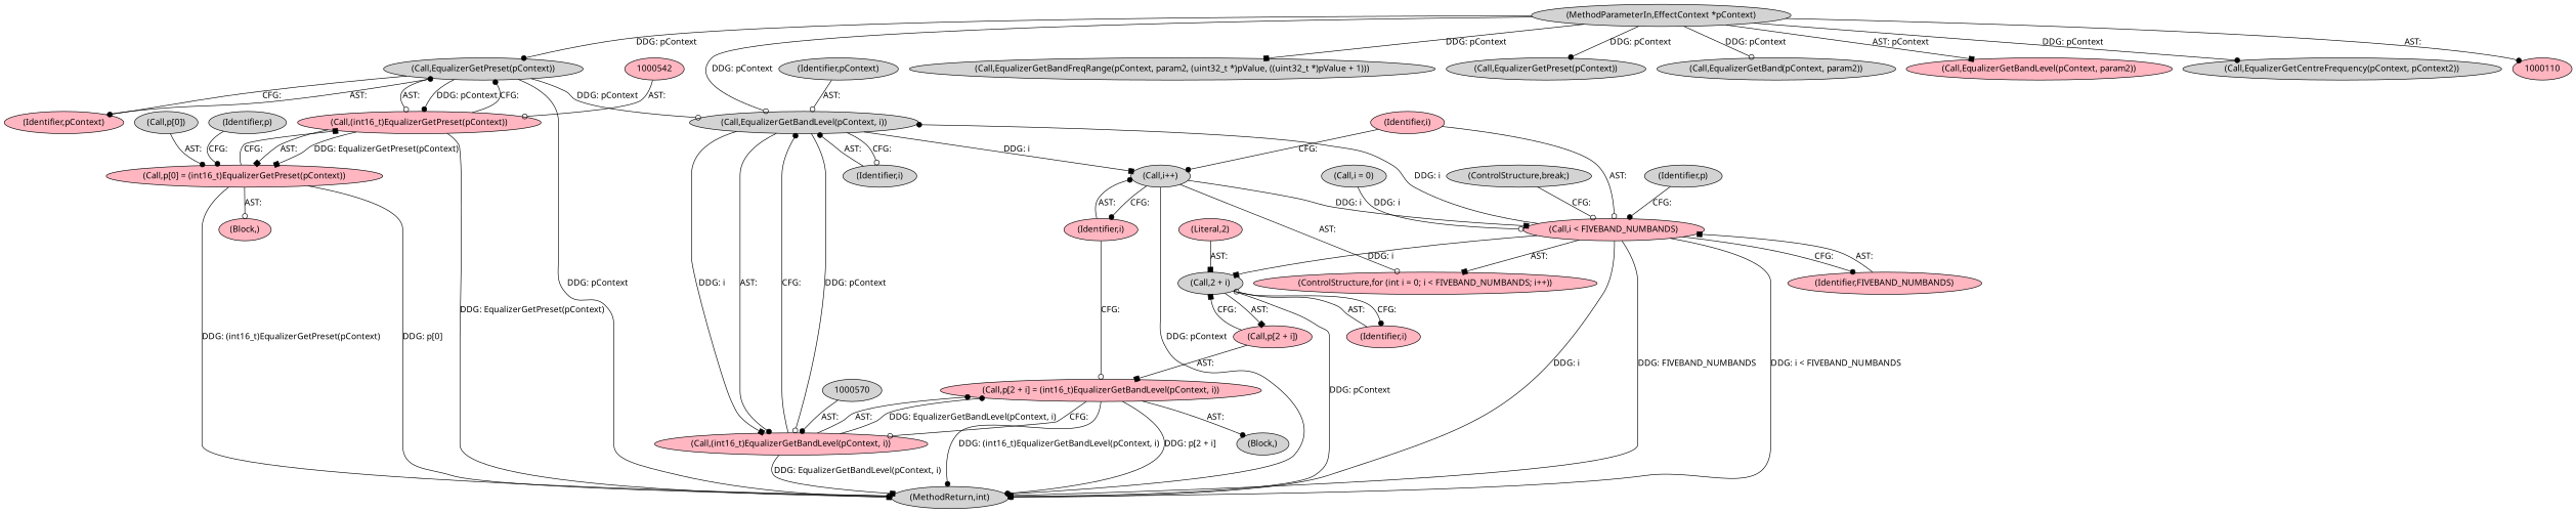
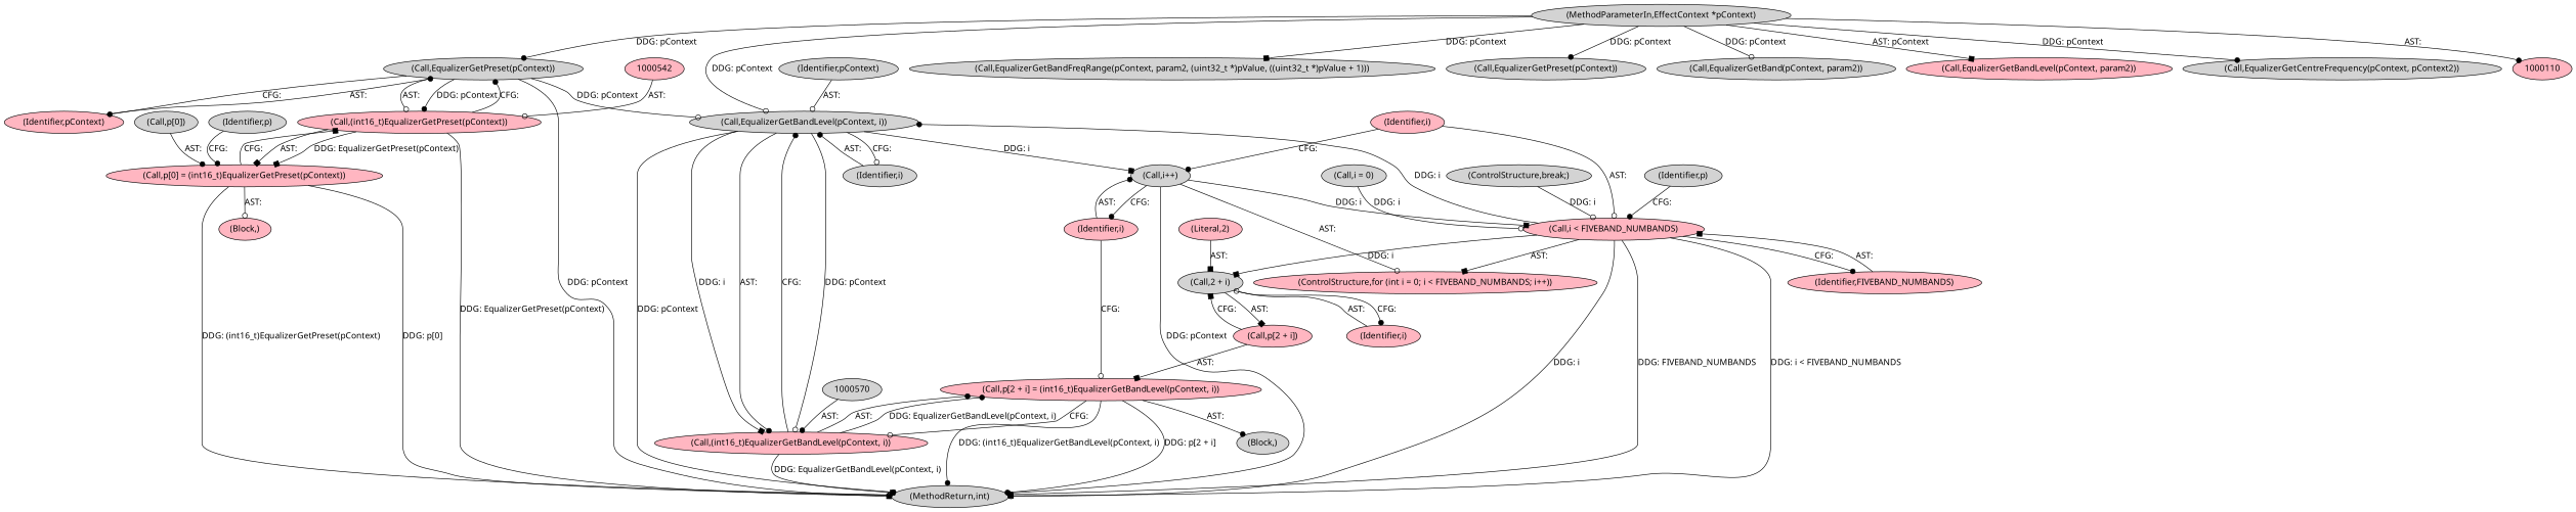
  digraph {
    fontname="Noto Sans"
    node [fillcolor=lightgrey fontname="Noto Sans" style=filled]
    edge [arrowhead=dot fontname="Noto Sans"]
    n1 [label="(Call,EqualizerGetPreset(pContext))"]
    n2 [fillcolor=lightpink label="(Call,(int16_t)EqualizerGetPreset(pContext))"]
    n3 [label="(Call,EqualizerGetBandLevel(pContext, i))"]
    n4 [fillcolor=lightpink label="(Identifier,pContext)"]
    n5 [label="(MethodReturn,int)"]
    n6 [fillcolor=lightpink label="(Call,p[0] = (int16_t)EqualizerGetPreset(pContext))"]
    n7 [label="(Call,i++)"]
    n8 [fillcolor=lightpink label="(Call,(int16_t)EqualizerGetBandLevel(pContext, i))"]
    n9 [label="(Identifier,i)"]
    n10 [label="(MethodParameterIn,EffectContext *pContext)"]
    n11 [label="(Call,EqualizerGetBandFreqRange(pContext, param2, (uint32_t *)pValue, ((uint32_t *)pValue + 1)))"]
    n12 [label="(Call,EqualizerGetPreset(pContext))"]
    n13 [label="(Call,EqualizerGetBand(pContext, param2))"]
    n14 [fillcolor=lightpink label="(Call,EqualizerGetBandLevel(pContext, param2))"]
    n15 [label="(Call,EqualizerGetCentreFrequency(pContext, pContext2))"]
    1000110 [fillcolor=lightpink]
    n17 [fillcolor=lightpink label="(Block,)"]
    n18 [fillcolor=lightpink label="(Call,i < FIVEBAND_NUMBANDS)"]
    n19 [fillcolor=lightpink label="(Identifier,i)"]
    n20 [fillcolor=lightpink label="(ControlStructure,for (int i = 0; i < FIVEBAND_NUMBANDS; i++))"]
    n21 [fillcolor=lightpink label="(Call,p[2 + i] = (int16_t)EqualizerGetBandLevel(pContext, i))"]
    n22 [label="(Call,2 + i)"]
    n23 [fillcolor=lightpink label="(Identifier,FIVEBAND_NUMBANDS)"]
    n24 [fillcolor=lightpink label="(Identifier,i)"]
    n25 [fillcolor=lightpink label="(Call,p[2 + i])"]
    n26 [label="(Block,)"]
    n27 [label="(Identifier,p)"]
    n28 [fillcolor=lightpink label="(Literal,2)"]
    n29 [label="(Call,i = 0)"]
    n30 [fillcolor=lightpink label="(Identifier,i)"]
    n31 [label="(Identifier,pContext)"]
    n32 [label="(Call,p[0])"]
    n33 [label="(ControlStructure,break;)"]
    n34 [label="(Identifier,p)"]
    1000542 [fillcolor=lightpink]
    1000570
    n1 -> n2 [arrowhead=odot label="AST: "]
    n1 -> n2 [label="DDG: pContext"]
    n1 -> n3 [arrowhead=odot label="DDG: pContext"]
    n1 -> n4 [label="CFG: "]
    n1 -> n5 [arrowhead=box label="DDG: pContext"]
    n2 -> n1 [label="CFG: "]
    n2 -> n5 [arrowhead=odot label="DDG: EqualizerGetPreset(pContext)"]
    n2 -> n6 [arrowhead=box label="AST: "]
    n2 -> n6 [arrowhead=box label="DDG: EqualizerGetPreset(pContext)"]
-   n22 -> n5 [label="DDG: pContext"]
+   n3 -> n5 [label="DDG: pContext"]
    n3 -> n7 [arrowhead=box label="DDG: i"]
    n3 -> n8 [label="AST: "]
    n3 -> n8 [arrowhead=odot label="DDG: pContext"]
    n3 -> n8 [arrowhead=box label="DDG: i"]
    n3 -> n9 [arrowhead=odot label="CFG: "]
    n4 -> n1 [label="AST: "]
    n6 -> n2 [arrowhead=box label="CFG: "]
    n6 -> n5 [arrowhead=odot label="DDG: p[0]"]
    n6 -> n5 [arrowhead=odot label="DDG: (int16_t)EqualizerGetPreset(pContext)"]
    n6 -> n17 [arrowhead=odot label="AST: "]
    n7 -> n5 [arrowhead=odot label="DDG: pContext"]
    n7 -> n18 [arrowhead=box label="DDG: i"]
    n7 -> n19 [label="CFG: "]
    n7 -> n20 [arrowhead=odot label="AST: "]
    n8 -> n3 [label="CFG: "]
    n8 -> n5 [arrowhead=box label="DDG: EqualizerGetBandLevel(pContext, i)"]
    n8 -> n21 [label="AST: "]
    n8 -> n21 [label="DDG: EqualizerGetBandLevel(pContext, i)"]
    n9 -> n3 [label="AST: "]
    n10 -> n1 [label="DDG: pContext"]
    n10 -> n3 [arrowhead=odot label="DDG: pContext"]
    n10 -> n11 [arrowhead=box label="DDG: pContext"]
    n10 -> n12 [label="DDG: pContext"]
    n10 -> n13 [arrowhead=odot label="DDG: pContext"]
    n10 -> n14 [arrowhead=box label="AST: pContext"]
    n10 -> n15 [label="DDG: pContext"]
    n10 -> 1000110 [label="AST: "]
    n18 -> n3 [label="DDG: i"]
    n18 -> n5 [arrowhead=box label="DDG: i < FIVEBAND_NUMBANDS"]
    n18 -> n5 [arrowhead=odot label="DDG: i"]
    n18 -> n5 [arrowhead=box label="DDG: FIVEBAND_NUMBANDS"]
    n18 -> n20 [arrowhead=box label="AST: "]
    n18 -> n22 [arrowhead=box label="DDG: i"]
    n18 -> n23 [label="CFG: "]
    n19 -> n7 [label="AST: "]
    n19 -> n21 [arrowhead=odot label="CFG: "]
    n21 -> n5 [label="DDG: (int16_t)EqualizerGetBandLevel(pContext, i)"]
    n21 -> n5 [label="DDG: p[2 + i]"]
    n21 -> n8 [arrowhead=odot label="CFG: "]
    n21 -> n26 [label="AST: "]
    n22 -> n24 [label="CFG: "]
    n22 -> n25 [arrowhead=box label="AST: "]
    n23 -> n18 [arrowhead=box label="AST: "]
    n24 -> n22 [arrowhead=odot label="AST: "]
    n25 -> n21 [arrowhead=box label="AST: "]
    n25 -> n22 [arrowhead=box label="CFG: "]
    n27 -> n6 [label="CFG: "]
    n28 -> n22 [arrowhead=box label="AST: "]
    n29 -> n18 [arrowhead=odot label="DDG: i"]
    n30 -> n7 [label="CFG: "]
    n30 -> n18 [arrowhead=odot label="AST: "]
    n31 -> n3 [arrowhead=odot label="AST: "]
    n32 -> n6 [label="AST: "]
-   n33 -> n18 [arrowhead=odot label="CFG: "]
+   n33 -> n18 [arrowhead=odot label="DDG: i"]
    n34 -> n18 [label="CFG: "]
    1000542 -> n2 [arrowhead=odot label="AST: "]
    1000570 -> n8 [label="AST: "]
  }
